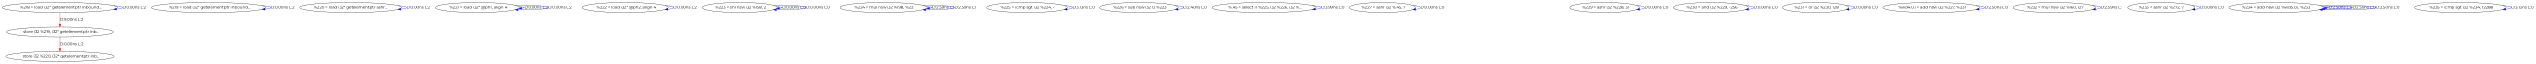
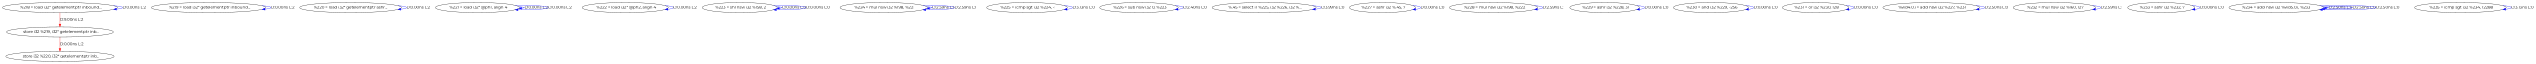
  digraph {
    fontname=Montserrat
    node [fontname=Montserrat]
    edge [color=blue fontname=Montserrat]
    n1 [label="  %218 = load i32* getelementptr inbound..."]
    n2 [label="  store i32 %219, i32* getelementptr inb..."]
    n3 [label="  store i32 %220, i32* getelementptr inb..."]
    n4 [label="  %219 = load i32* getelementptr inbound..."]
    n5 [label="%220 = load i32* getelementptr ashr..."]
    n6 [label="  %221 = load i32* @ph1, align 4"]
    n7 [label="  %222 = load i32* @ph2, align 4"]
    n8 [label="  %223 = shl nsw i32 %158, 2"]
    n9 [label="  %224 = mul nsw i32 %198, %221"]
    n10 [label="  %225 = icmp sgt i32 %224, -1"]
    n11 [label="  %226 = sub nsw i32 0, %223"]
    n12 [label="  %.45 = select i1 %225, i32 %226, i32 %..."]
    n13 [label="  %227 = ashr i32 %.45, 7"]
+   n14 [label="  %228 = mul nsw i32 %198, %222"]
    n15 [label="  %229 = ashr i32 %228, 31"]
    n16 [label="  %230 = and i32 %229, -256"]
    n17 [label="  %231 = or i32 %230, 128"]
    n18 [label="  %wd4.0.i = add nsw i32 %227, %231"]
    n19 [label="  %232 = mul nsw i32 %160, 127"]
-   n20 [label="%233 = ashr i32 %272, 7"]
+   n20 [label="  %233 = ashr i32 %232, 7"]
    n21 [label="%234 = add nsw i32 %wd5.0.i, %233"]
    n22 [label="  %235 = icmp sgt i32 %234, 12288"]
    n1 -> n1 [label="D:0.00ns L:2"]
    n1 -> n2 [color=red label="D:9.00ns L:2"]
    n2 -> n3 [color=red label="D:0.00ns L:2"]
    n4 -> n4 [label="D:0.00ns L:2"]
    n5 -> n5 [label="D:0.00ns L:2"]
    n6 -> n6 [label="D:0.00ns L:2"]
    n6 -> n6 [label="D:0.00ns L:2"]
    n7 -> n7 [label="D:0.00ns L:2"]
    n8 -> n8 [label="D:0.00ns L:0"]
    n8 -> n8 [label="D:0.00ns L:0"]
    n9 -> n9 [label="D:2.59ns L:1"]
    n9 -> n9 [label="D:2.59ns L:1"]
    n10 -> n10 [label="D:3.13ns L:0"]
    n11 -> n11 [label="D:2.40ns L:0"]
    n12 -> n12 [label="D:3.99ns L:0"]
    n13 -> n13 [label="D:0.00ns L:0"]
+   n14 -> n14 [label="D:2.59ns L:1"]
    n15 -> n15 [label="D:0.00ns L:0"]
    n16 -> n16 [label="D:0.00ns L:0"]
    n17 -> n17 [label="D:0.00ns L:0"]
    n18 -> n18 [label="D:2.50ns L:0"]
    n19 -> n19 [label="D:2.59ns L:1"]
    n20 -> n20 [label="D:0.00ns L:0"]
    n21 -> n21 [label="D:2.50ns L:0"]
    n21 -> n21 [label="D:2.50ns L:0"]
    n21 -> n21 [label="D:2.50ns L:0"]
    n22 -> n22 [label="D:3.13ns L:0"]
  }
